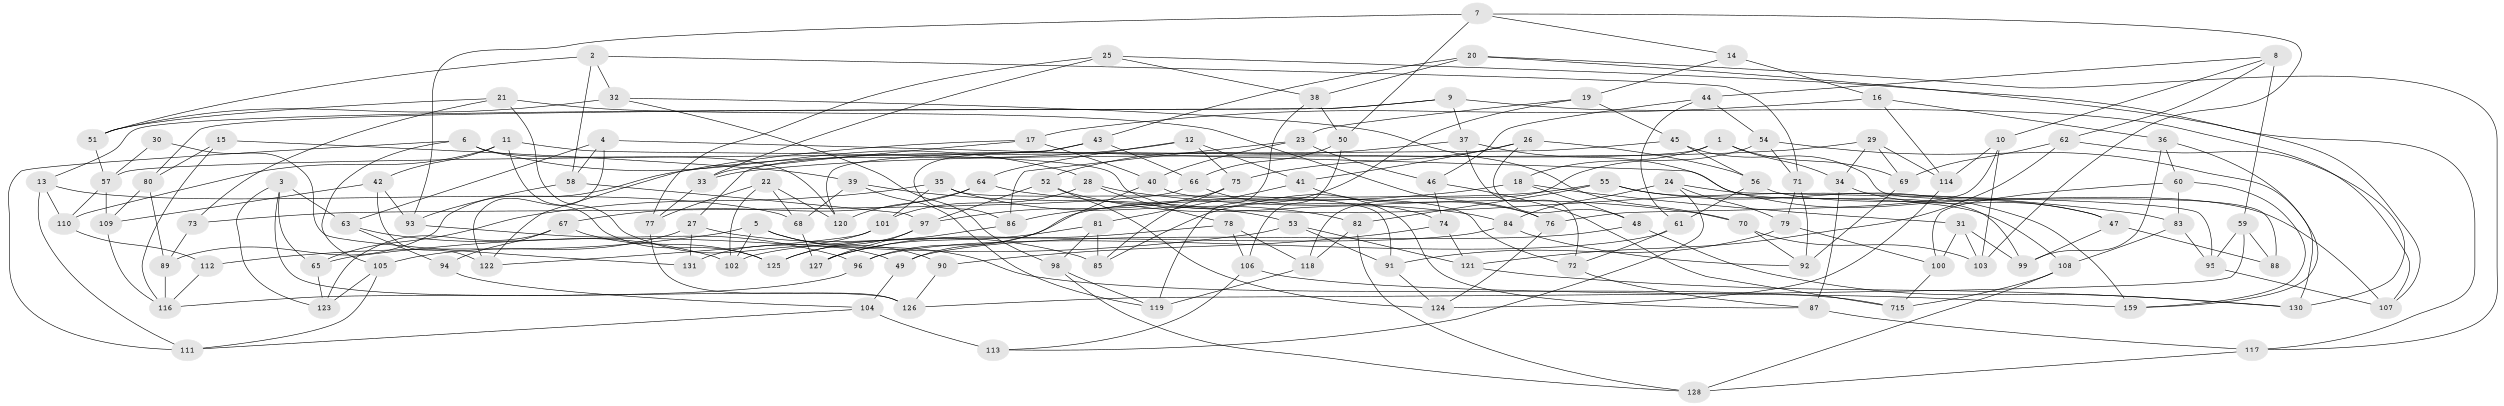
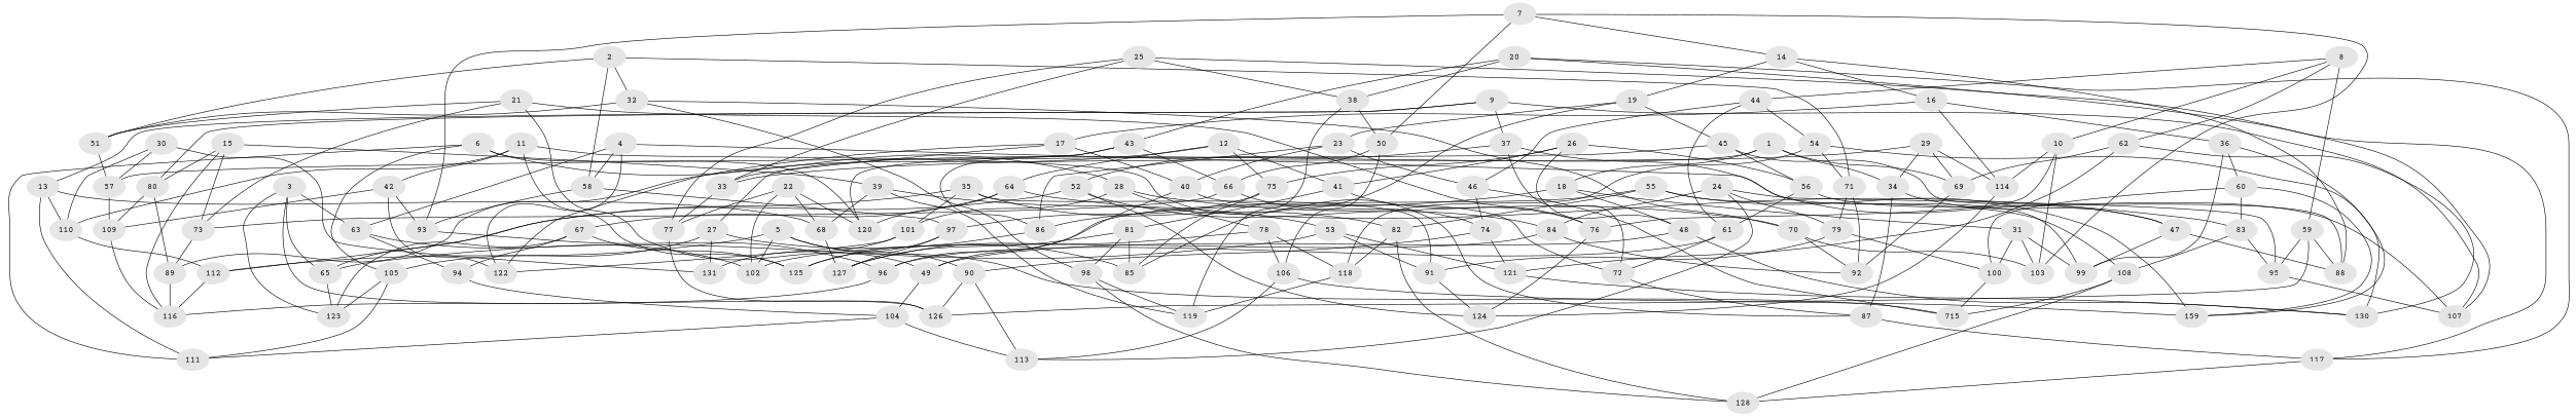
  graph {
    fontname="Courier Prime"
    node [color=gray90 fontname="Courier Prime" style=filled]
    edge [fontname="Courier Prime"]
    1
    18
    27
    34
    69
    31
    48
    86
    105
    85
    131
    47
    87
    92
    2
    32
    51
    58
    71
    70
    98
    57
    93
    97
    79
    3
    63
    65
    123
    126
    102
    94
    4
    122
    88
    99
    5
    90
    112
    n40 [label=715]
    113
    116
    6
    28
    111
    120
    78
    101
    7
    14
    50
    103
    16
    19
    66
    106
    96
    8
    10
    44
    59
    62
    76
    114
    46
    54
    61
    95
    130
    121
    9
    13
    37
    80
    107
    110
    68
    52
    72
    89
    109
    124
    11
    42
    125
    117
    12
    41
    64
    75
    81
    83
    67
    127
    17
    36
    23
    45
    15
    39
    73
    119
    53
    33
    40
    60
    n107 [label=159]
    77
    49
    100
    56
    20
    38
    43
    128
    21
    104
    22
    74
    24
    84
    91
    25
    26
    118
    29
    30
    35
    82
    55
    108
    1 -- 18
    1 -- 27
    1 -- 34
    1 -- 69
    18 -- 31
    18 -- 48
    18 -- 86
    27 -- 105
    27 -- 85
    27 -- 131
    34 -- 47
    34 -- 87
    69 -- 92
    31 -- 99
    31 -- 103
    31 -- 100
    48 -- 130
    48 -- 49
    86 -- 125
    105 -- 123
    105 -- 111
    47 -- 88
    47 -- 99
    87 -- 117
    2 -- 32
    2 -- 51
    2 -- 58
    2 -- 71
    32 -- 51
    32 -- 70
    32 -- 98
    51 -- 57
    58 -- 93
    58 -- 97
    71 -- 92
    71 -- 79
    70 -- 92
    70 -- 103
    98 -- 119
    98 -- 128
    57 -- 109
    93 -- 96
    97 -- 125
    97 -- 127
    79 -- 100
    79 -- 91
    3 -- 63
    3 -- 65
    3 -- 123
    3 -- 126
    63 -- 102
    63 -- 94
    65 -- 123
    94 -- 104
    4 -- 47
    4 -- 58
    4 -- 63
    4 -- 122
    5 -- 102
    5 -- 90
    5 -- 112
    5 -- n40
    90 -- 126
+   90 -- 113
    112 -- 116
    6 -- 105
    6 -- 28
    6 -- 111
    6 -- 120
    28 -- 70
    28 -- 78
    28 -- 101
    78 -- 106
    78 -- 127
    78 -- 118
    101 -- 131
    101 -- 122
    7 -- 93
    7 -- 14
    7 -- 50
    7 -- 103
+   14 -- 88
    14 -- 16
    14 -- 19
    50 -- 66
    50 -- 106
    16 -- 114
    16 -- 17
    16 -- 36
    19 -- 85
    19 -- 23
    19 -- 45
    66 -- 73
    66 -- 74
    106 -- 113
    106 -- n107
    96 -- 116
    8 -- 10
    8 -- 44
    8 -- 59
    8 -- 62
    10 -- 103
    10 -- 76
    10 -- 114
    44 -- 46
    44 -- 54
    44 -- 61
    59 -- 126
    59 -- 88
    59 -- 95
    62 -- 69
    62 -- 130
    62 -- 121
    76 -- 124
    114 -- 124
    46 -- n40
    46 -- 74
    54 -- 71
    54 -- 130
    54 -- 118
    61 -- 96
    61 -- 72
    95 -- 107
    121 -- 130
    9 -- 13
    9 -- 37
    9 -- 80
    9 -- 107
    13 -- 111
    13 -- 110
    13 -- 68
    37 -- 99
    37 -- 52
    37 -- 72
    80 -- 89
    80 -- 109
    110 -- 112
    68 -- 127
-   52 -- 97
+   52 -- 112
    52 -- 124
    52 -- 84
    72 -- 87
    89 -- 116
    109 -- 116
    11 -- 87
    11 -- 110
    11 -- 42
    11 -- 125
    42 -- 93
    42 -- 122
    42 -- 109
    117 -- 128
    12 -- 89
    12 -- 41
    12 -- 64
    12 -- 75
    41 -- 76
    41 -- 81
    64 -- 120
    64 -- 83
    64 -- 67
    75 -- 85
    75 -- 97
    81 -- 85
    81 -- 98
    81 -- 127
    83 -- 95
    83 -- 108
    67 -- 123
    67 -- 94
    67 -- 125
    17 -- 122
    17 -- 33
    17 -- 40
    36 -- 99
    36 -- 60
    36 -- n107
    23 -- 86
    23 -- 46
    23 -- 40
    45 -- 57
    45 -- 88
    45 -- 56
    15 -- 116
    15 -- 80
    15 -- 39
+   15 -- 73
    39 -- 68
    39 -- 119
    39 -- 53
    73 -- 89
    53 -- 65
    53 -- 121
    53 -- 91
    33 -- 77
    40 -- 72
    40 -- 49
    60 -- 83
    60 -- n107
    60 -- 100
    77 -- 126
    49 -- 104
    100 -- n40
    56 -- 61
    56 -- 107
    20 -- 107
    20 -- 117
    20 -- 38
    20 -- 43
    38 -- 50
    38 -- 119
    43 -- 86
    43 -- 120
    43 -- 66
    21 -- 51
    21 -- 76
    21 -- 73
    21 -- 49
    104 -- 113
    104 -- 111
    22 -- 102
    22 -- 120
    22 -- 68
    22 -- 77
    74 -- 90
    74 -- 121
    24 -- 79
    24 -- 113
    24 -- 95
    24 -- 84
    84 -- 92
    84 -- 102
    91 -- 124
    25 -- 117
    25 -- 33
    25 -- 77
    25 -- 38
    26 -- 48
    26 -- 41
    26 -- 75
    26 -- 56
    118 -- 119
    29 -- 34
    29 -- 69
    29 -- 114
    29 -- 33
    30 -- 131
    30 -- 57
-   57 -- 110
+   30 -- 110
    35 -- 65
    35 -- 101
    35 -- 91
    35 -- 82
    82 -- 128
    82 -- 118
    55 -- 96
    55 -- n107
    55 -- 82
    55 -- 108
    108 -- n40
    108 -- 128
  }
